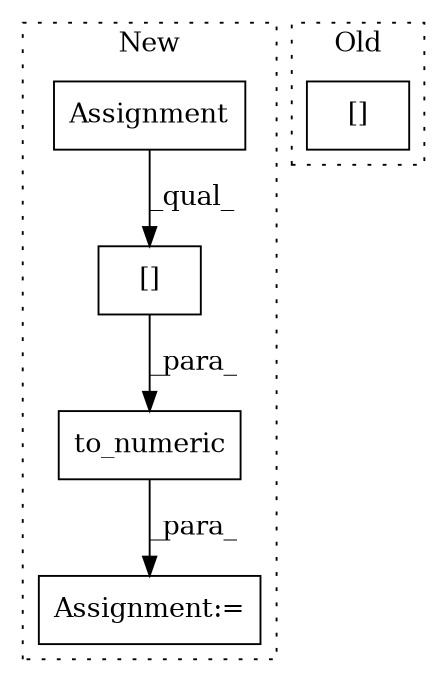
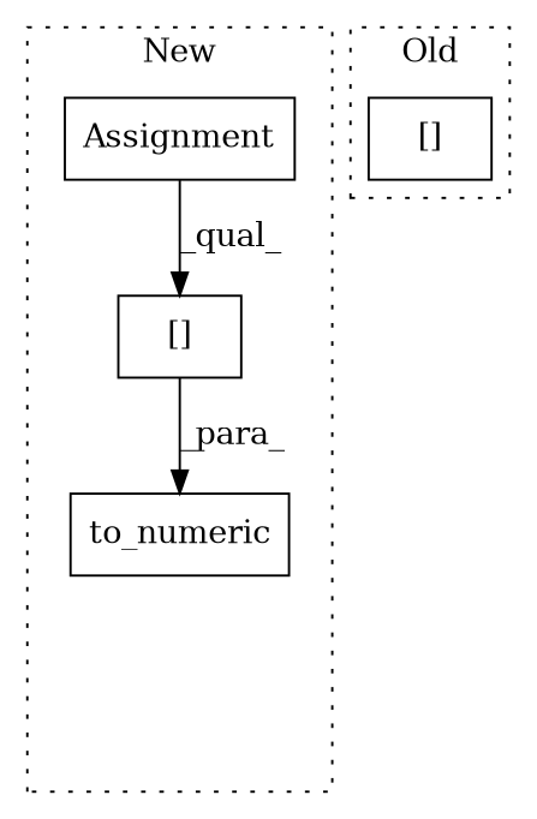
  digraph {
    node [a=2 shape=box]
    n1 [a=32 l="11,1" label=to_numeric s="40565,40639"]
    n2 [l="23,2" label="[]" s="40576,40637"]
    n3 [a=22 l=17 label=Assignment s=40576]
-   n4 [a=7 l=1 label="Assignment:=" s=40664]
    n5 [l="7,1" label="[]" s="41332,41348"]
    subgraph cluster_1 {
      label=New
      style=dotted
      n1
      n2
      n3
-     n4
    }
    subgraph cluster_2 {
      label=Old
      style=dotted
      n5
    }
-   n1 -> n4 [label=_para_]
    n2 -> n1 [label=_para_]
    n3 -> n2 [label=_qual_]
  }
